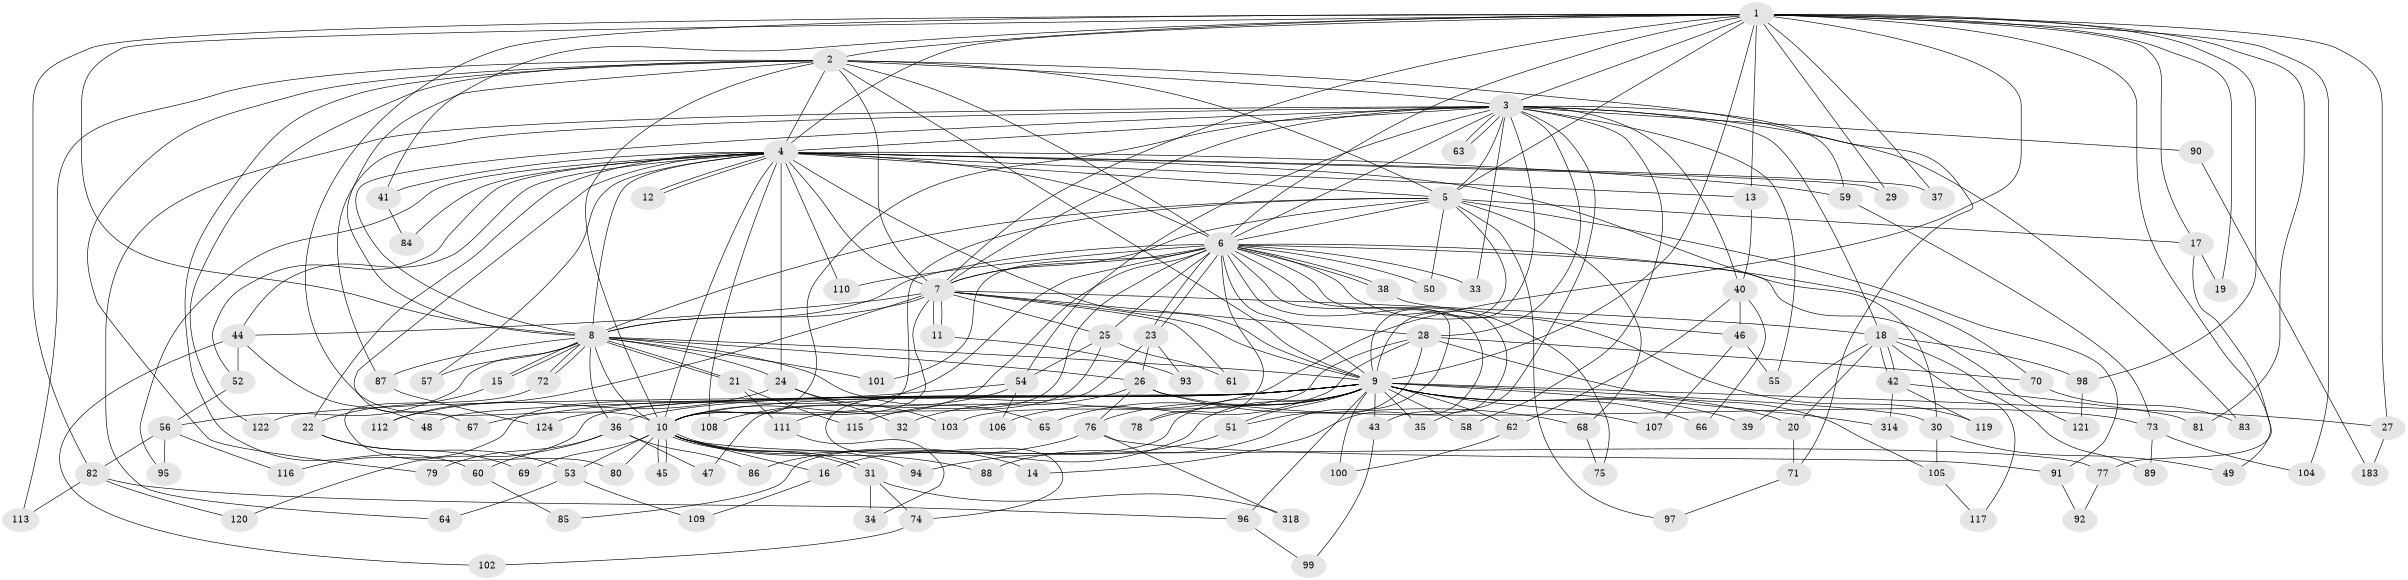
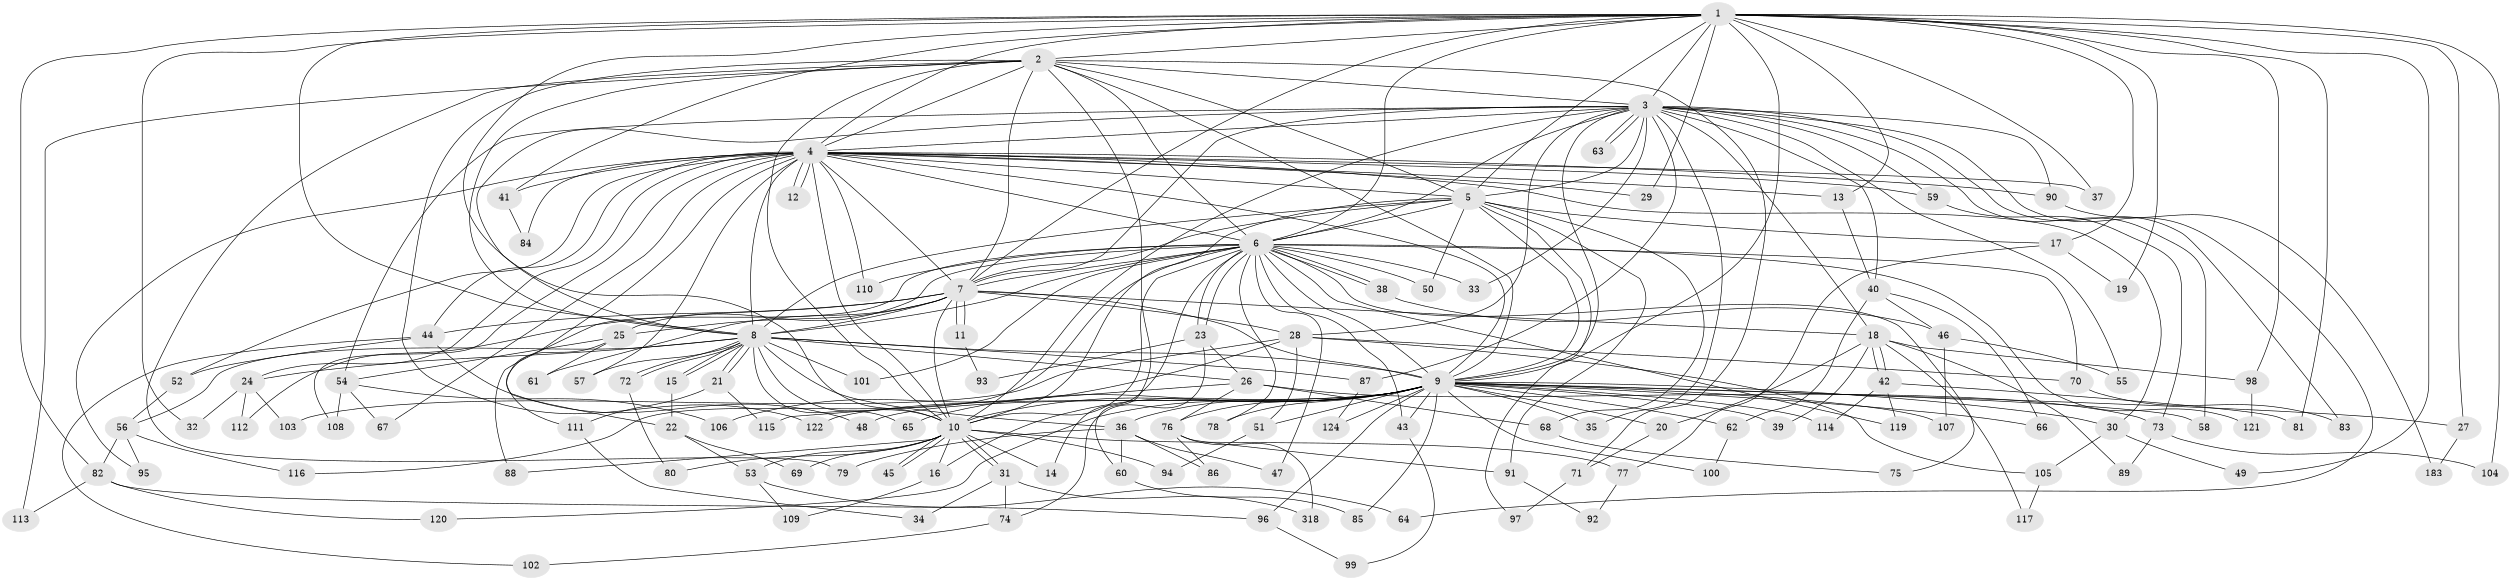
  graph {
    fontname="DejaVu Serif"
    node [color=gray90 fontname="DejaVu Serif" style=filled]
    edge [fontname="DejaVu Serif"]
    1
    2
    3
    4
    5
    6
    7
    8
    9
    10
    13
    17
    19
    27
    29
    32
    37
    41
    49
    81
    82
    98
    104
    60
    71
    79
    113
    122
    18
    28
    33
    35
    40
    54
    55
    58
    59
    63
    64
    83
    87
    90
    12
    22
    24
    30
    44
    52
    57
    67
    84
    95
    108
    110
    50
    68
    91
    97
    14
    23
    25
    38
    43
    47
    70
    75
    78
    88
    101
    116
    119
    121
    11
    61
    112
    15
    21
    26
    36
    56
    65
    72
    16
    20
    39
    48
    51
    62
    66
    76
    85
    96
    100
    107
-   114 [label=314]
+   114
    120
    124
    31
    45
    53
    69
    77
    80
    94
    n105 [label=183]
    42
    89
    117
    103
    105
    106
    46
    73
    102
    92
    93
    74
    111
    99
    115
    86
    109
    n123 [label=318]
    34
    1 -- 2
    1 -- 3
    1 -- 4
    1 -- 5
    1 -- 6
    1 -- 7
    1 -- 8
    1 -- 9
    1 -- 10
    1 -- 13
    1 -- 17
    1 -- 19
    1 -- 27
    1 -- 29
    1 -- 32
    1 -- 37
    1 -- 41
    1 -- 49
    1 -- 81
    1 -- 82
    1 -- 98
    1 -- 104
    2 -- 3
    2 -- 4
    2 -- 5
    2 -- 6
    2 -- 7
    2 -- 8
    2 -- 9
    2 -- 10
    2 -- 60
    2 -- 71
    2 -- 79
    2 -- 113
    2 -- 122
    3 -- 4
    3 -- 5
    3 -- 6
    3 -- 7
    3 -- 8
    3 -- 9
    3 -- 10
    3 -- 18
    3 -- 28
    3 -- 33
    3 -- 35
    3 -- 40
    3 -- 54
    3 -- 55
    3 -- 58
    3 -- 59
    3 -- 63
    3 -- 63
    3 -- 64
    3 -- 83
    3 -- 87
    3 -- 90
    4 -- 5
    4 -- 6
    4 -- 7
    4 -- 8
    4 -- 9
    4 -- 10
    4 -- 13
    4 -- 29
    4 -- 37
    4 -- 41
    4 -- 59
+   4 -- 90
    4 -- 12
    4 -- 12
    4 -- 22
    4 -- 24
    4 -- 30
    4 -- 44
    4 -- 52
    4 -- 57
    4 -- 67
    4 -- 84
    4 -- 95
    4 -- 108
    4 -- 110
    5 -- 6
    5 -- 7
    5 -- 8
    5 -- 9
    5 -- 10
    5 -- 17
    5 -- 50
    5 -- 68
    5 -- 91
    5 -- 97
    6 -- 7
    6 -- 8
    6 -- 9
    6 -- 10
    6 -- 33
    6 -- 110
    6 -- 50
    6 -- 14
    6 -- 23
    6 -- 23
    6 -- 25
    6 -- 38
    6 -- 38
    6 -- 43
    6 -- 47
    6 -- 70
    6 -- 75
    6 -- 78
    6 -- 88
    6 -- 101
    6 -- 116
    6 -- 119
    6 -- 121
    7 -- 8
    7 -- 9
    7 -- 10
    7 -- 18
    7 -- 28
    7 -- 44
    7 -- 25
    7 -- 11
    7 -- 11
    7 -- 61
    7 -- 112
    8 -- 9
    8 -- 10
    8 -- 87
    8 -- 24
    8 -- 57
    8 -- 101
    8 -- 15
    8 -- 15
    8 -- 21
    8 -- 21
    8 -- 26
    8 -- 36
    8 -- 56
    8 -- 65
    8 -- 72
    8 -- 72
    9 -- 10
    9 -- 27
    9 -- 122
    9 -- 35
    9 -- 58
    9 -- 30
    9 -- 43
    9 -- 78
    9 -- 36
    9 -- 65
    9 -- 16
    9 -- 20
    9 -- 39
    9 -- 48
    9 -- 51
    9 -- 62
    9 -- 66
    9 -- 76
    9 -- 85
    9 -- 96
    9 -- 100
    9 -- 107
    9 -- 114
    9 -- 120
    9 -- 124
    10 -- 14
    10 -- 88
    10 -- 16
    10 -- 31
    10 -- 31
    10 -- 45
    10 -- 45
    10 -- 53
    10 -- 69
    10 -- 77
    10 -- 80
    10 -- 94
    13 -- 40
    17 -- 19
    17 -- 77
    27 -- n105
    41 -- 84
    82 -- 113
    82 -- 96
    82 -- 120
    98 -- 121
    60 -- 85
    71 -- 97
    18 -- 98
    18 -- 20
    18 -- 39
    18 -- 42
    18 -- 42
    18 -- 89
    18 -- 117
    28 -- 70
    28 -- 51
    28 -- 103
    28 -- 105
    28 -- 106
    40 -- 62
    40 -- 66
    40 -- 46
    54 -- 67
    54 -- 108
    54 -- 106
    59 -- 73
    87 -- 124
    90 -- n105
    22 -- 53
    22 -- 69
    24 -- 32
    24 -- 112
    24 -- 103
    30 -- 49
    30 -- 105
    44 -- 52
    44 -- 48
    44 -- 102
    52 -- 56
    68 -- 75
    91 -- 92
    23 -- 26
    23 -- 93
    23 -- 74
    25 -- 54
    25 -- 61
    25 -- 111
    38 -- 46
    43 -- 99
    70 -- 83
    11 -- 93
    15 -- 22
    21 -- 111
    21 -- 115
    26 -- 68
    26 -- 76
    26 -- 73
    26 -- 115
    36 -- 60
    36 -- 79
    36 -- 47
    36 -- 86
    56 -- 82
    56 -- 95
    56 -- 116
    72 -- 80
    16 -- 109
    20 -- 71
    51 -- 94
    62 -- 100
    76 -- 91
    76 -- 86
    76 -- n123
    96 -- 99
    31 -- 74
    31 -- n123
    31 -- 34
    53 -- 64
    53 -- 109
    77 -- 92
    42 -- 81
    42 -- 119
    42 -- 114
    105 -- 117
    46 -- 55
    46 -- 107
    73 -- 104
    73 -- 89
    74 -- 102
    111 -- 34
  }
